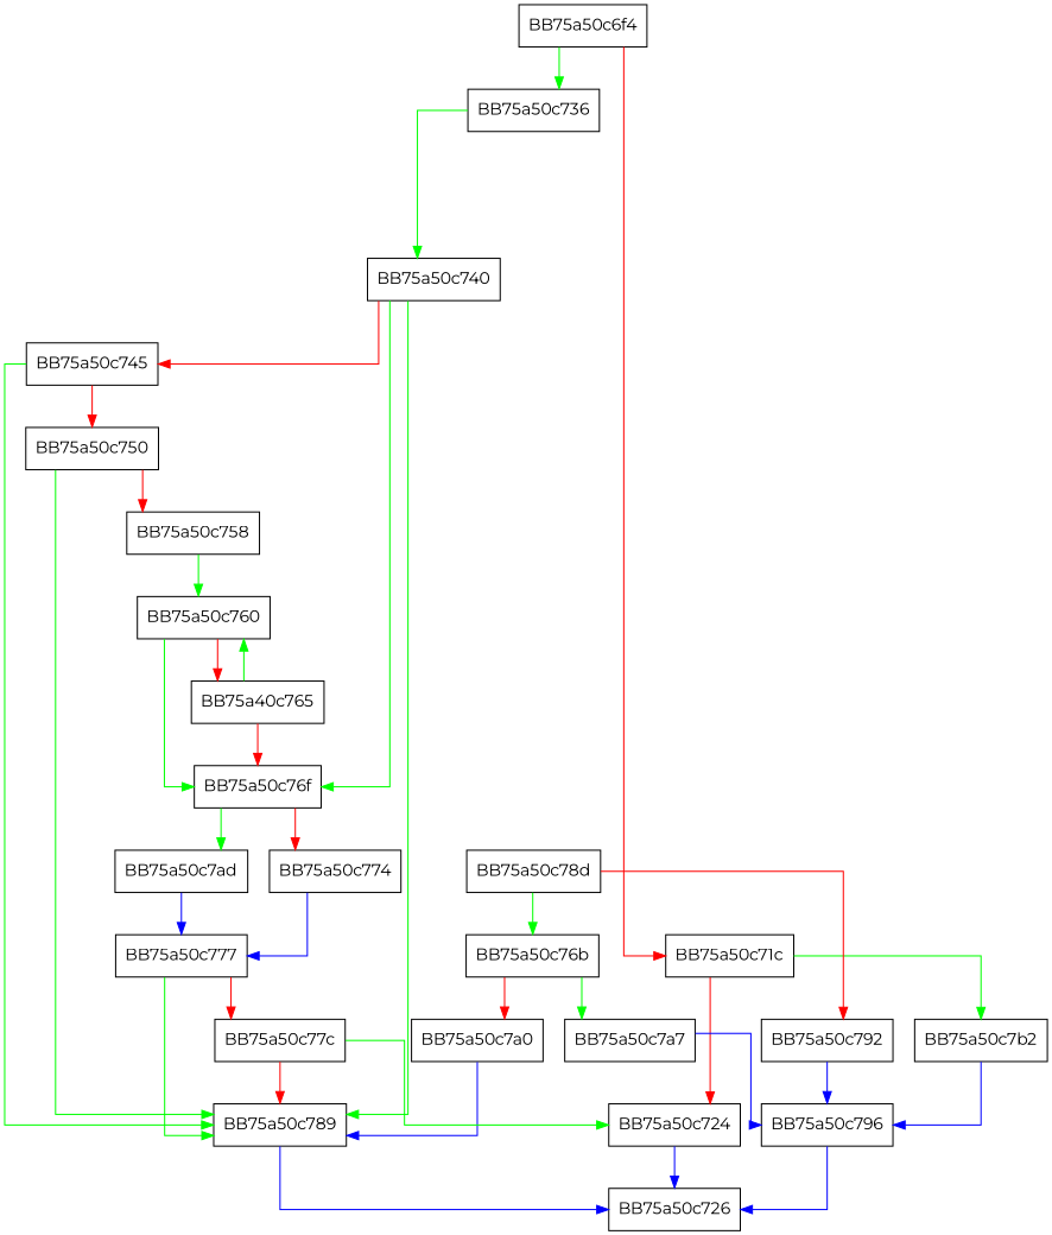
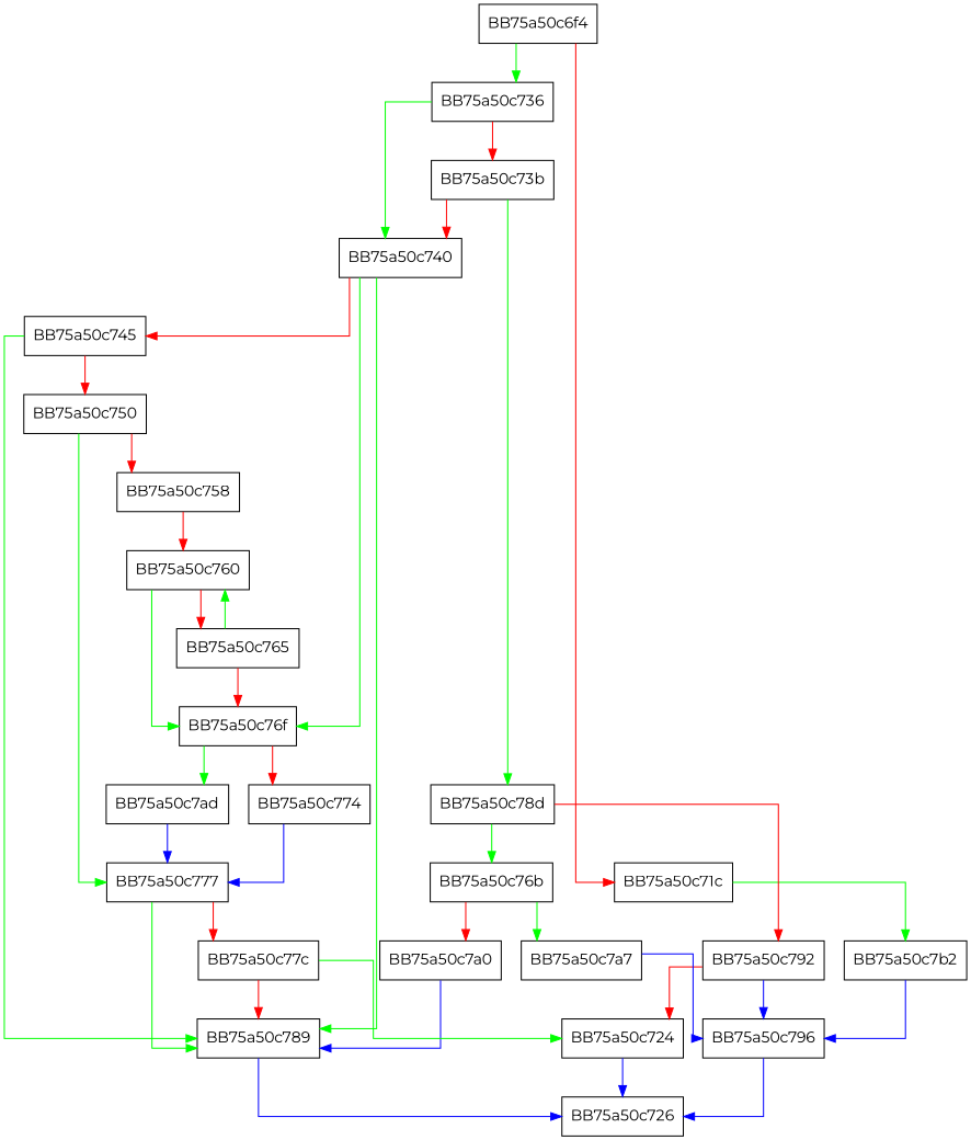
  digraph {
    fontname=Montserrat
    splines=ortho
    node [fontname=Montserrat shape=box]
    edge [color=green fontname=Montserrat]
    BB75a50c6f4
    BB75a50c736
    BB75a50c71c
    BB75a50c740
+   BB75a50c73b
    BB75a50c7b2
    BB75a50c724
    BB75a50c789
    BB75a50c745
    BB75a50c76f
    BB75a50c78d
    BB75a50c796
    BB75a50c726
    BB75a50c750
    n15 [label=BB75a50c76b]
    BB75a50c792
    BB75a50c7a7
    BB75a50c7a0
    BB75a50c758
    BB75a50c760
    BB75a50c7ad
    BB75a50c774
-   BB75a50c765 [label=BB75a40c765]
+   BB75a50c765
    BB75a50c777
    BB75a50c77c
    BB75a50c6f4 -> BB75a50c736
    BB75a50c6f4 -> BB75a50c71c [color=red]
    BB75a50c736 -> BB75a50c740
+   BB75a50c736 -> BB75a50c73b [color=red]
    BB75a50c71c -> BB75a50c7b2
-   BB75a50c71c -> BB75a50c724 [color=red]
+   BB75a50c792 -> BB75a50c724 [color=red]
    BB75a50c740 -> BB75a50c789
    BB75a50c740 -> BB75a50c745 [color=red]
    BB75a50c740 -> BB75a50c76f
+   BB75a50c73b -> BB75a50c740 [color=red]
+   BB75a50c73b -> BB75a50c78d
    BB75a50c7b2 -> BB75a50c796 [color=blue]
    BB75a50c724 -> BB75a50c726 [color=blue]
    BB75a50c789 -> BB75a50c726 [color=blue]
    BB75a50c745 -> BB75a50c789
    BB75a50c745 -> BB75a50c750 [color=red]
    BB75a50c76f -> BB75a50c7ad
    BB75a50c76f -> BB75a50c774 [color=red]
    BB75a50c78d -> n15
    BB75a50c78d -> BB75a50c792 [color=red]
    BB75a50c796 -> BB75a50c726 [color=blue]
-   BB75a50c750 -> BB75a50c789
+   BB75a50c750 -> BB75a50c777
    BB75a50c750 -> BB75a50c758 [color=red]
    n15 -> BB75a50c7a7
    n15 -> BB75a50c7a0 [color=red]
    BB75a50c792 -> BB75a50c796 [color=blue]
    BB75a50c7a7 -> BB75a50c796 [color=blue]
    BB75a50c7a0 -> BB75a50c789 [color=blue]
-   BB75a50c758 -> BB75a50c760
+   BB75a50c758 -> BB75a50c760 [color=red]
    BB75a50c760 -> BB75a50c76f
    BB75a50c760 -> BB75a50c765 [color=red]
    BB75a50c7ad -> BB75a50c777 [color=blue]
    BB75a50c774 -> BB75a50c777 [color=blue]
    BB75a50c765 -> BB75a50c76f [color=red]
    BB75a50c765 -> BB75a50c760
    BB75a50c777 -> BB75a50c789
    BB75a50c777 -> BB75a50c77c [color=red]
    BB75a50c77c -> BB75a50c724
    BB75a50c77c -> BB75a50c789 [color=red]
  }
